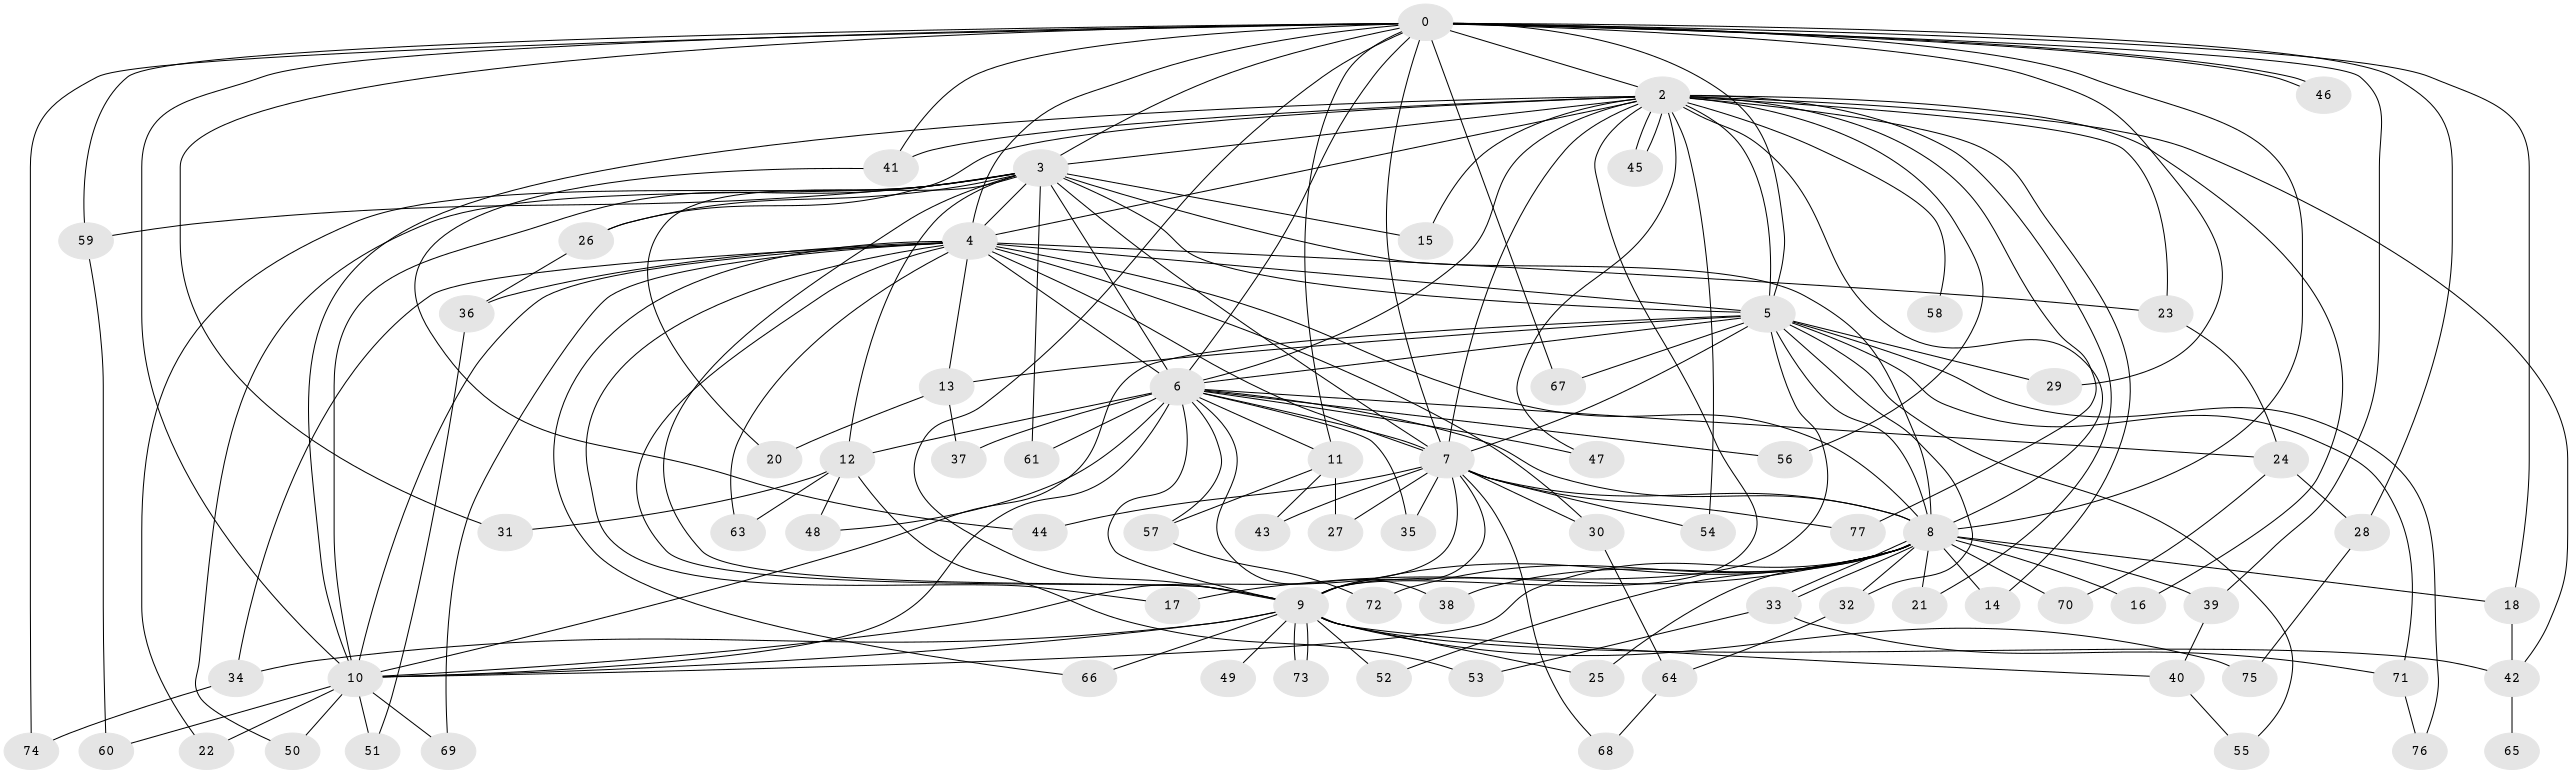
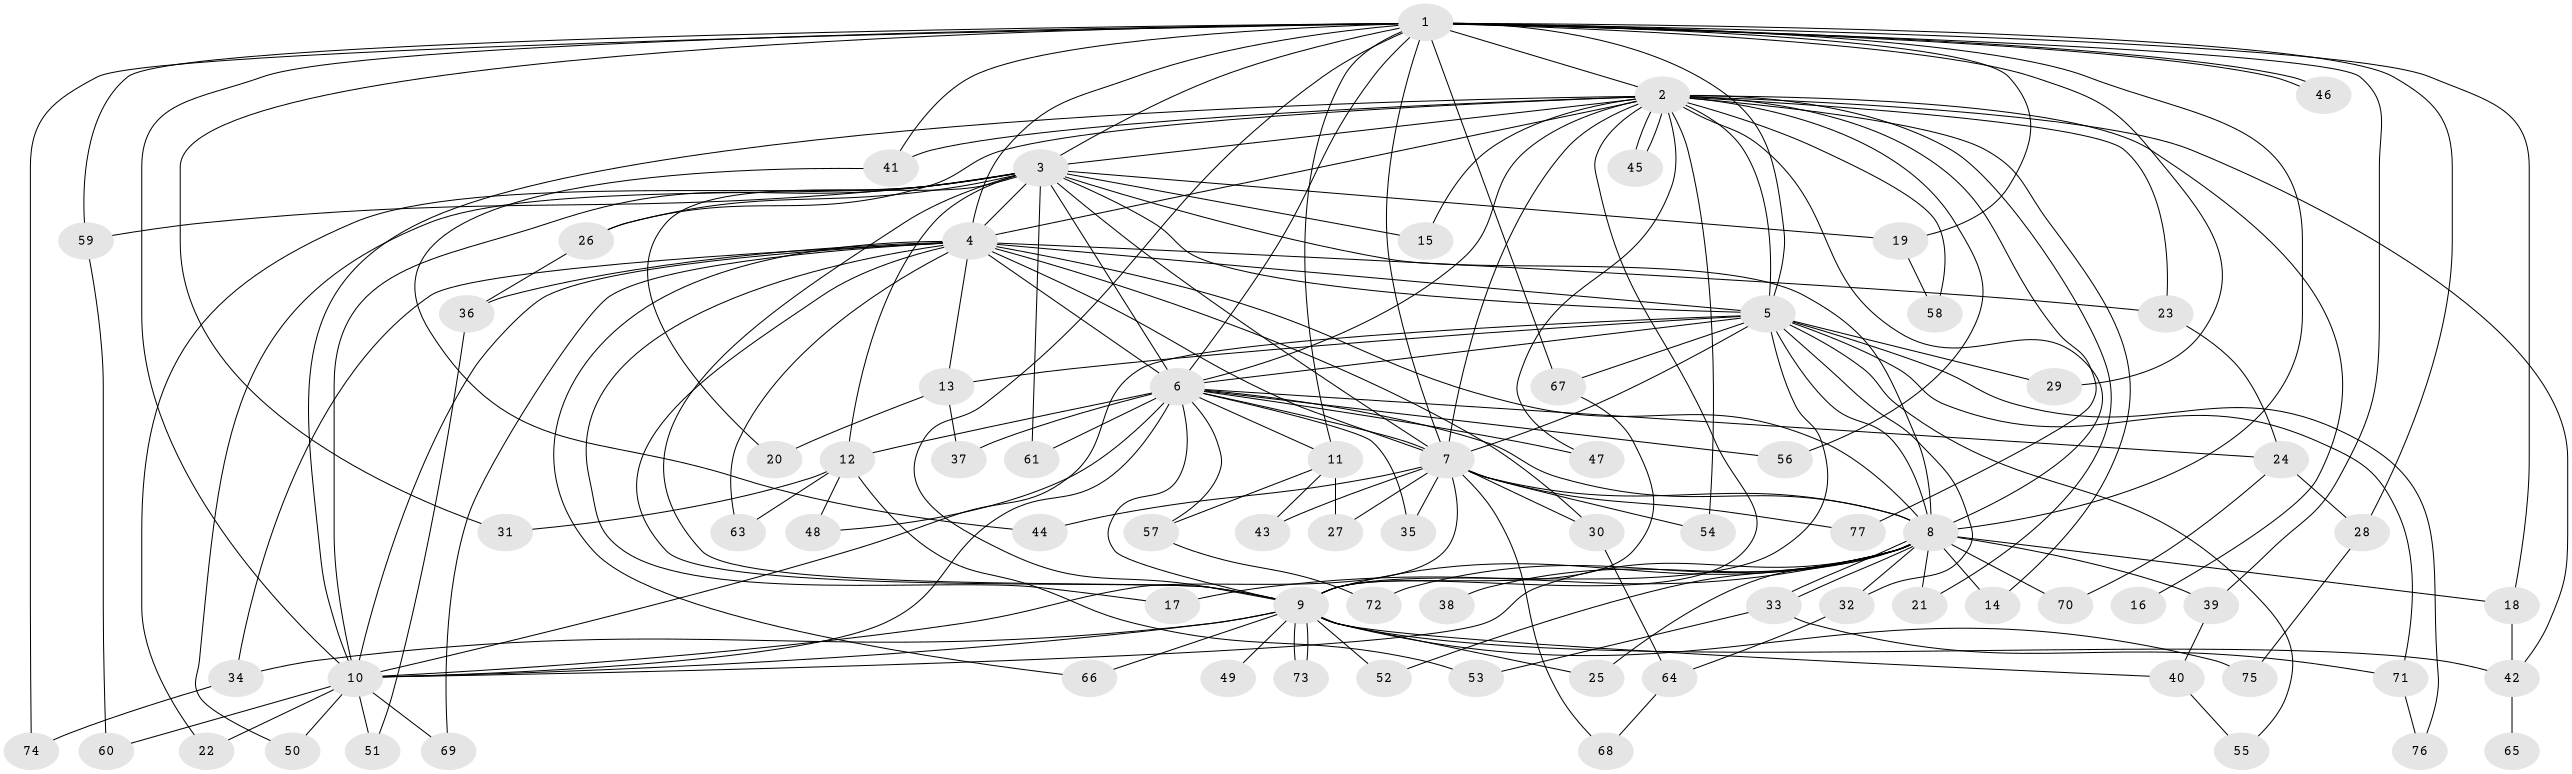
  graph {
    fontname="Courier Prime"
    node [color=gray90 fontname="Courier Prime" style=filled]
    edge [fontname="Courier Prime"]
-   1 [label=0]
+   1
    2
    3
    4
    5
    6
    7
    8
    9
    10
    11
    18
+   19
    28
    29
    31
    39
    41
    46
    59
    67
    74
    14
    15
    16
    21
    23
    26
    45
    47
    54
    56
    58
    77
    42
    12
    20
    22
    50
    61
    13
    17
    30
    34
    36
    63
    66
    69
    32
    55
    71
    76
    24
    35
    37
    38
    48
    57
    27
    43
    44
    68
    25
    33
    52
    70
    72
    40
    49
    73
    75
    51
    60
    53
    64
    65
    1 -- 2
    1 -- 3
    1 -- 4
    1 -- 5
    1 -- 6
    1 -- 7
    1 -- 8
    1 -- 9
    1 -- 10
    1 -- 11
    1 -- 18
+   1 -- 19
    1 -- 28
    1 -- 29
    1 -- 31
    1 -- 39
    1 -- 41
    1 -- 46
    1 -- 46
    1 -- 59
    1 -- 67
    1 -- 74
    2 -- 3
    2 -- 4
    2 -- 5
    2 -- 6
    2 -- 7
    2 -- 8
    2 -- 9
    2 -- 10
    2 -- 41
    2 -- 14
    2 -- 15
    2 -- 16
    2 -- 21
    2 -- 23
    2 -- 26
    2 -- 45
    2 -- 45
    2 -- 47
    2 -- 54
    2 -- 56
    2 -- 58
    2 -- 77
    2 -- 42
    3 -- 4
    3 -- 5
    3 -- 6
    3 -- 7
    3 -- 8
    3 -- 9
    3 -- 10
+   3 -- 19
    3 -- 59
    3 -- 15
    3 -- 26
    3 -- 12
    3 -- 20
    3 -- 22
    3 -- 50
    3 -- 61
    4 -- 5
    4 -- 6
    4 -- 7
    4 -- 8
    4 -- 9
    4 -- 10
    4 -- 23
    4 -- 13
    4 -- 17
    4 -- 30
    4 -- 34
    4 -- 36
    4 -- 63
    4 -- 66
    4 -- 69
    5 -- 6
    5 -- 7
    5 -- 8
    5 -- 9
    5 -- 10
    5 -- 29
    5 -- 67
    5 -- 13
    5 -- 32
    5 -- 55
    5 -- 71
    5 -- 76
    6 -- 7
    6 -- 8
    6 -- 9
    6 -- 10
    6 -- 11
    6 -- 47
    6 -- 56
    6 -- 12
    6 -- 61
    6 -- 24
    6 -- 35
    6 -- 37
-   6 -- 38
    6 -- 48
    6 -- 57
    7 -- 8
-   7 -- 9
+   67 -- 9
    7 -- 10
    7 -- 54
    7 -- 77
    7 -- 30
    7 -- 35
    7 -- 27
    7 -- 43
    7 -- 44
    7 -- 68
    8 -- 9
    8 -- 10
    8 -- 18
    8 -- 39
    8 -- 14
-   8 -- 16
    8 -- 21
    8 -- 17
    8 -- 32
    8 -- 38
    8 -- 25
    8 -- 33
    8 -- 33
    8 -- 52
    8 -- 70
    8 -- 72
    9 -- 10
    9 -- 42
    9 -- 34
    9 -- 66
    9 -- 25
    9 -- 52
    9 -- 40
    9 -- 49
    9 -- 73
    9 -- 73
    9 -- 75
    10 -- 22
    10 -- 50
    10 -- 69
    10 -- 51
    10 -- 60
    11 -- 57
    11 -- 27
    11 -- 43
    18 -- 42
+   19 -- 58
    28 -- 75
    39 -- 40
    41 -- 44
    59 -- 60
    23 -- 24
    26 -- 36
    42 -- 65
    12 -- 31
    12 -- 63
    12 -- 48
    12 -- 53
    13 -- 20
    13 -- 37
    30 -- 64
    34 -- 74
    36 -- 51
    32 -- 64
    71 -- 76
    24 -- 28
    24 -- 70
    57 -- 72
    33 -- 71
    33 -- 53
    40 -- 55
    64 -- 68
  }
